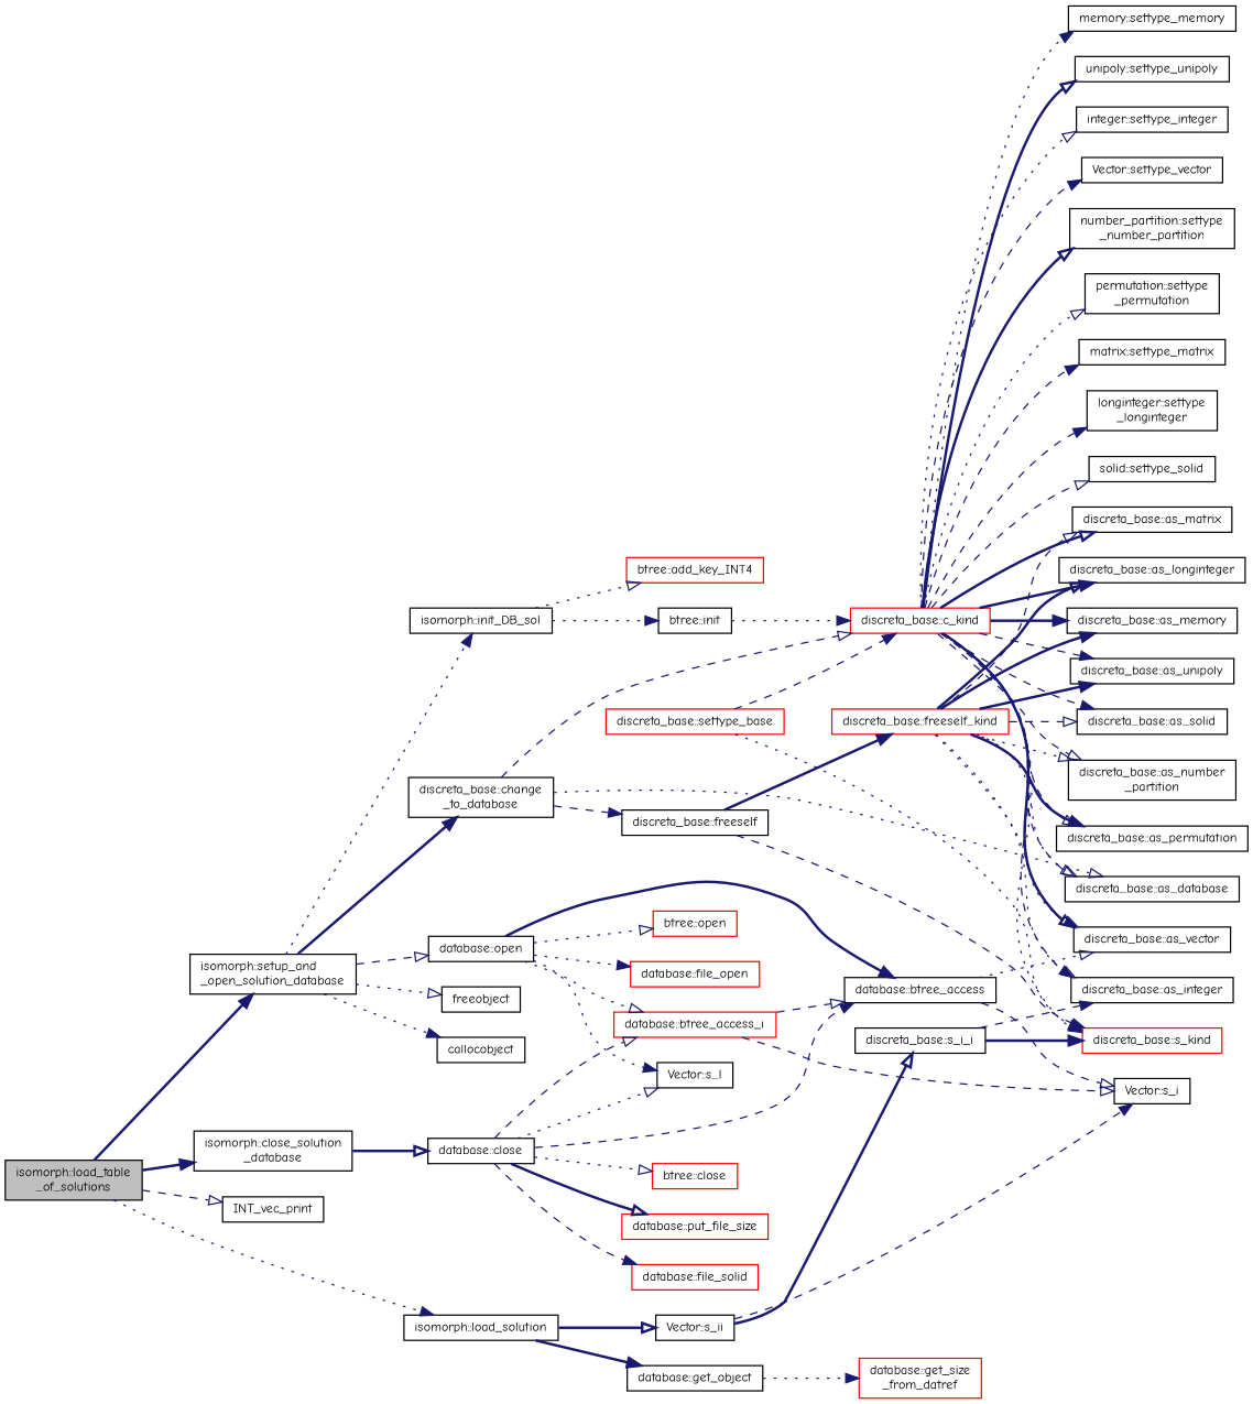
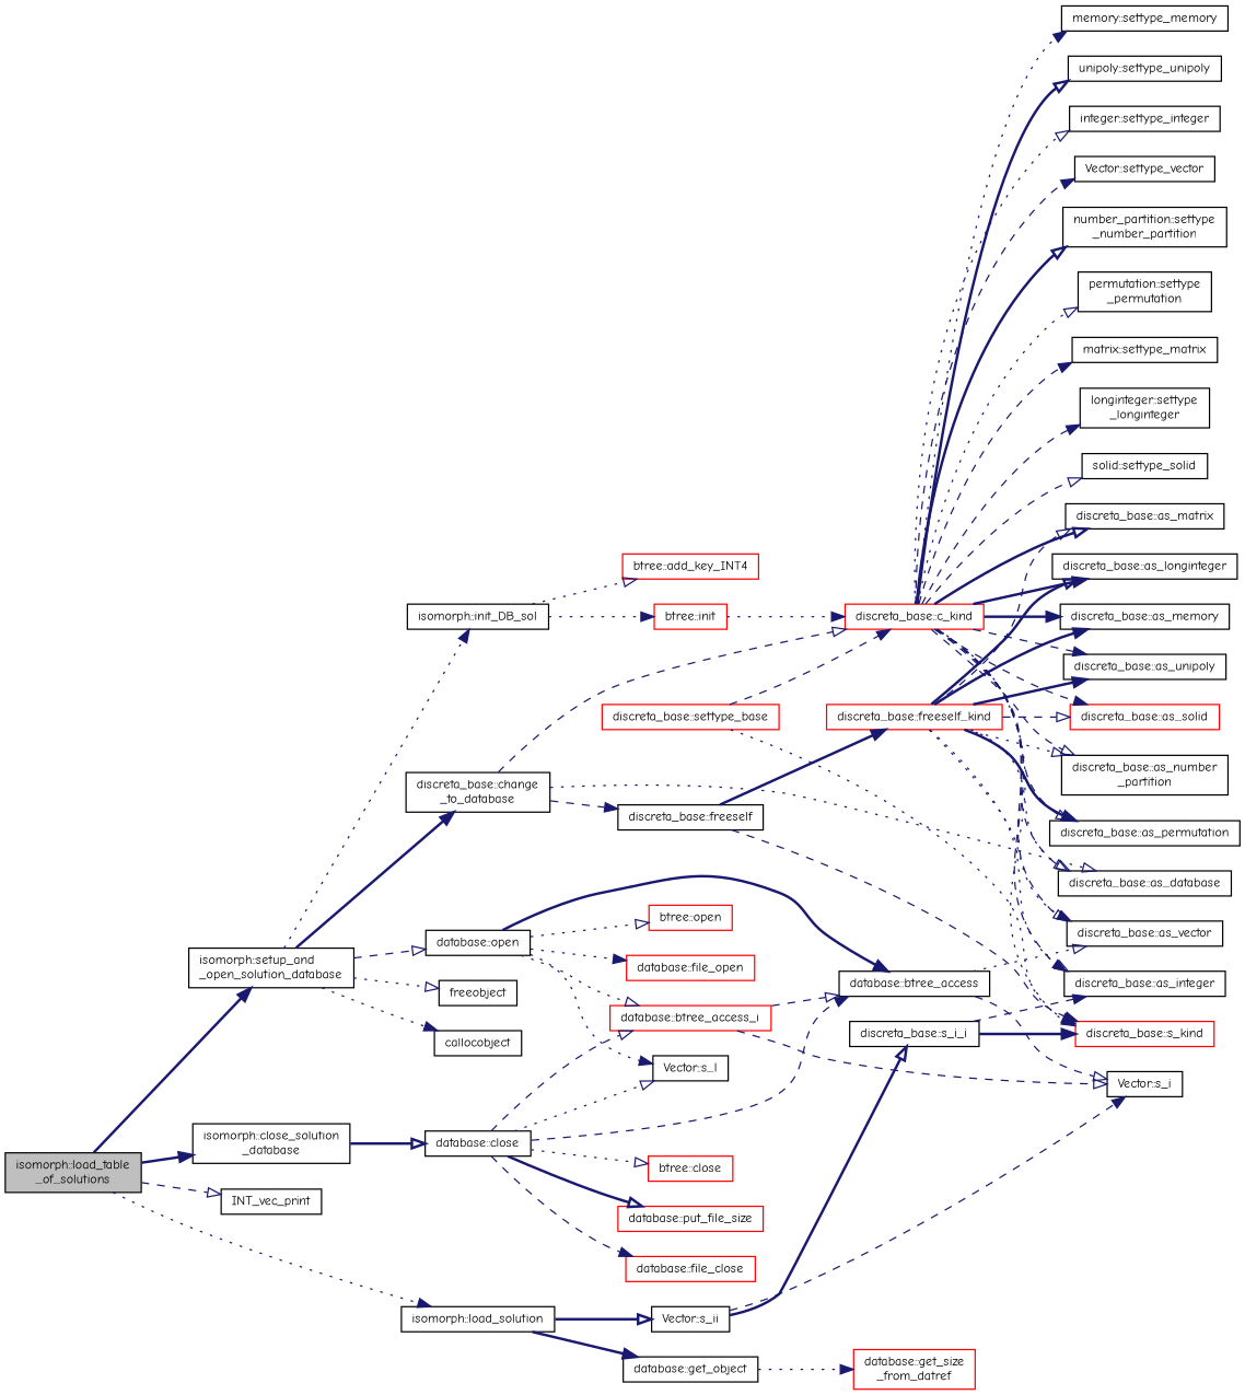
  digraph {
    fontname="Comic Neue"
    rankdir=LR
    node [color=black fillcolor=white fontname="Comic Neue" fontsize=10 shape=record style=filled]
    edge [arrowhead=normal color=midnightblue fontname="Comic Neue" fontsize=10 labelfontname=Helvetica labelfontsize=10 style=dashed]
    n1 [fillcolor=grey75 fontcolor=black height=0.2 label="isomorph::load_table\l_of_solutions" width=0.4]
    n2 [height=0.2 label="isomorph::setup_and\l_open_solution_database" width=0.4]
    n3 [height=0.2 label="isomorph::load_solution" width=0.4]
    n4 [height=0.2 label=INT_vec_print width=0.4]
    n5 [height=0.2 label="isomorph::close_solution\l_database" width=0.4]
    n6 [height=0.2 label=freeobject width=0.4]
    n7 [height=0.2 label=callocobject width=0.4]
    n8 [height=0.2 label="discreta_base::change\l_to_database" width=0.4]
    n9 [height=0.2 label="isomorph::init_DB_sol" width=0.4]
    n10 [height=0.2 label="database::open" width=0.4]
    n11 [height=0.2 label="database::get_object" width=0.4]
    n12 [height=0.2 label="Vector::s_ii" width=0.4]
    n13 [height=0.2 label="database::close" width=0.4]
    n14 [height=0.2 label="discreta_base::freeself" width=0.4]
    n15 [height=0.2 label="discreta_base::as_database" width=0.4]
    n16 [color=red height=0.2 label="discreta_base::c_kind" width=0.4]
-   n17 [height=0.2 label="btree::init" width=0.4]
+   n17 [color=red height=0.2 label="btree::init" width=0.4]
    n18 [color=red height=0.2 label="btree::add_key_INT4" width=0.4]
    n19 [color=red height=0.2 label="database::file_open" width=0.4]
    n20 [height=0.2 label="database::btree_access" width=0.4]
    n21 [height=0.2 label="Vector::s_l" width=0.4]
    n22 [color=red height=0.2 label="database::btree_access_i" width=0.4]
    n23 [color=red height=0.2 label="btree::open" width=0.4]
    n24 [color=red height=0.2 label="discreta_base::freeself_kind" width=0.4]
    n25 [color=red height=0.2 label="discreta_base::s_kind" width=0.4]
    n26 [height=0.2 label="discreta_base::as_integer" width=0.4]
    n27 [height=0.2 label="discreta_base::as_vector" width=0.4]
    n28 [height=0.2 label="discreta_base::as_number\l_partition" width=0.4]
    n29 [height=0.2 label="discreta_base::as_permutation" width=0.4]
    n30 [height=0.2 label="discreta_base::as_matrix" width=0.4]
    n31 [height=0.2 label="discreta_base::as_longinteger" width=0.4]
    n32 [height=0.2 label="discreta_base::as_memory" width=0.4]
    n33 [height=0.2 label="discreta_base::as_unipoly" width=0.4]
-   n34 [height=0.2 label="discreta_base::as_solid" width=0.4]
+   n34 [color=red height=0.2 label="discreta_base::as_solid" width=0.4]
    n35 [height=0.2 label="integer::settype_integer" width=0.4]
    n36 [height=0.2 label="Vector::settype_vector" width=0.4]
    n37 [height=0.2 label="number_partition::settype\l_number_partition" width=0.4]
    n38 [height=0.2 label="permutation::settype\l_permutation" width=0.4]
    n39 [height=0.2 label="matrix::settype_matrix" width=0.4]
    n40 [height=0.2 label="longinteger::settype\l_longinteger" width=0.4]
    n41 [height=0.2 label="memory::settype_memory" width=0.4]
    n42 [height=0.2 label="unipoly::settype_unipoly" width=0.4]
    n43 [height=0.2 label="solid::settype_solid" width=0.4]
    n44 [color=red height=0.2 label="discreta_base::settype_base" width=0.4]
    n45 [height=0.2 label="Vector::s_i" width=0.4]
    n46 [color=red height=0.2 label="database::get_size\l_from_datref" width=0.4]
    n47 [height=0.2 label="discreta_base::s_i_i" width=0.4]
    n48 [color=red height=0.2 label="database::put_file_size" width=0.4]
-   n49 [color=red height=0.2 label="database::file_solid" width=0.4]
+   n49 [color=red height=0.2 label="database::file_close" width=0.4]
    n50 [color=red height=0.2 label="btree::close" width=0.4]
    n1 -> n2 [style=bold]
    n1 -> n3 [style=dotted]
    n1 -> n4 [arrowhead=onormal]
    n1 -> n5 [style=bold]
    n2 -> n6 [arrowhead=onormal style=dotted]
    n2 -> n7 [style=dotted]
    n2 -> n8 [style=bold]
    n2 -> n9 [style=dotted]
    n2 -> n10 [arrowhead=onormal]
    n3 -> n11 [style=bold]
    n3 -> n12 [arrowhead=onormal style=bold]
    n5 -> n13 [arrowhead=onormal style=bold]
    n8 -> n14
    n8 -> n15 [arrowhead=onormal style=dotted]
    n8 -> n16 [arrowhead=onormal]
    n9 -> n17 [style=dotted]
    n9 -> n18 [arrowhead=onormal style=dotted]
    n10 -> n19 [style=dotted]
    n10 -> n20 [style=bold]
    n10 -> n21 [style=dotted]
    n10 -> n22 [arrowhead=onormal style=dotted]
    n10 -> n23 [arrowhead=onormal style=dotted]
    n11 -> n46 [style=dotted]
    n12 -> n45
    n12 -> n47 [arrowhead=onormal style=bold]
    n13 -> n20
    n13 -> n21 [arrowhead=onormal style=dotted]
    n13 -> n22 [arrowhead=onormal]
    n13 -> n48 [arrowhead=onormal style=bold]
    n13 -> n49
    n13 -> n50 [arrowhead=onormal style=dotted]
    n14 -> n24 [style=bold]
    n14 -> n25
    n16 -> n15 [arrowhead=onormal]
    n16 -> n25 [style=dotted]
    n16 -> n26
-   n16 -> n27 [arrowhead=onormal style=bold]
+   n16 -> n27 [arrowhead=onormal]
    n16 -> n28 [arrowhead=onormal]
    n16 -> n29 [arrowhead=onormal]
    n16 -> n30 [arrowhead=onormal style=bold]
    n16 -> n31 [style=bold]
    n16 -> n32 [style=bold]
    n16 -> n33
    n16 -> n34
    n16 -> n35 [arrowhead=onormal style=dotted]
    n16 -> n36
    n16 -> n37 [arrowhead=onormal style=bold]
    n16 -> n38 [arrowhead=onormal style=dotted]
    n16 -> n39
    n16 -> n40
    n16 -> n41 [style=dotted]
    n16 -> n42 [arrowhead=onormal style=bold]
    n16 -> n43 [arrowhead=onormal]
    n17 -> n16 [style=dotted]
    n20 -> n27 [arrowhead=onormal style=dotted]
    n20 -> n45 [arrowhead=onormal]
    n22 -> n20 [arrowhead=onormal]
    n22 -> n45 [arrowhead=onormal]
    n24 -> n15 [arrowhead=onormal style=dotted]
    n24 -> n26 [arrowhead=onormal style=dotted]
    n24 -> n27 [style=dotted]
    n24 -> n28 [arrowhead=onormal style=dotted]
    n24 -> n29 [style=bold]
    n24 -> n30 [arrowhead=onormal]
    n24 -> n31 [arrowhead=onormal style=bold]
    n24 -> n32 [style=bold]
    n24 -> n33 [style=bold]
    n24 -> n34 [arrowhead=onormal]
    n44 -> n16
    n44 -> n25 [style=dotted]
    n47 -> n25 [style=bold]
    n47 -> n26
  }
